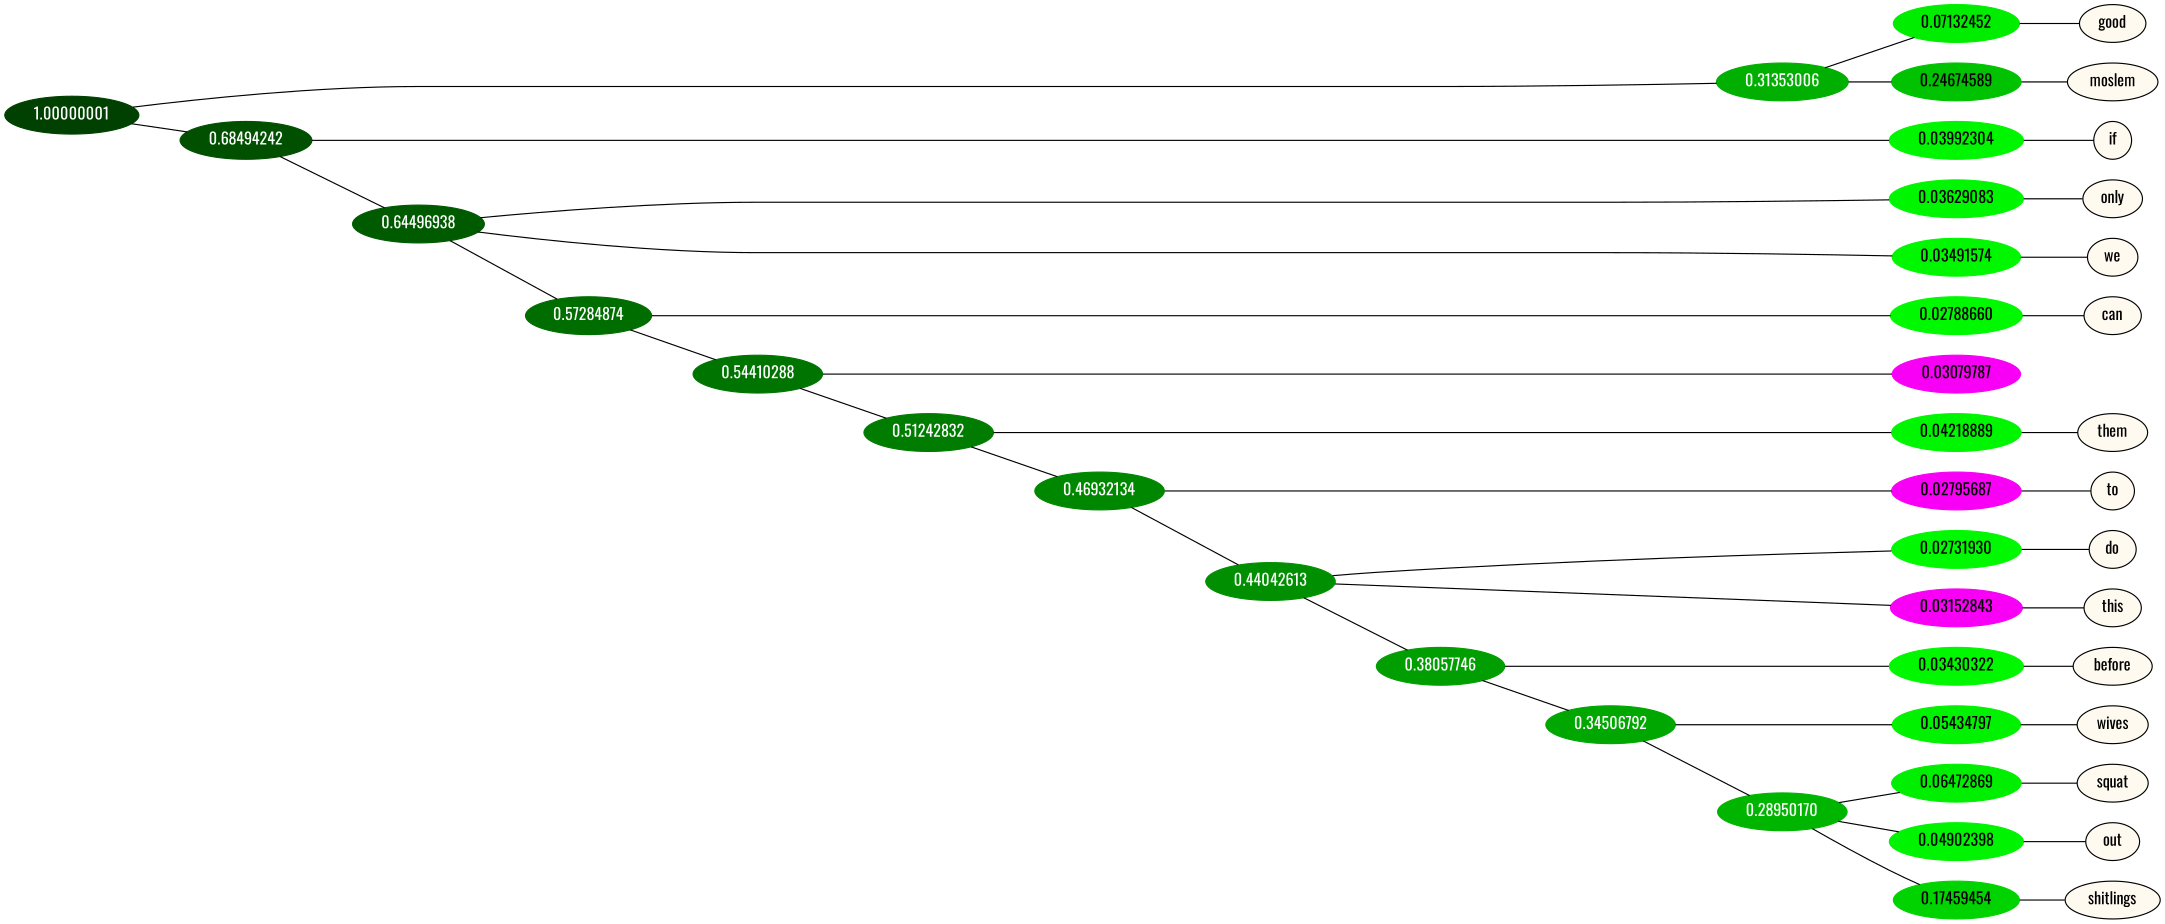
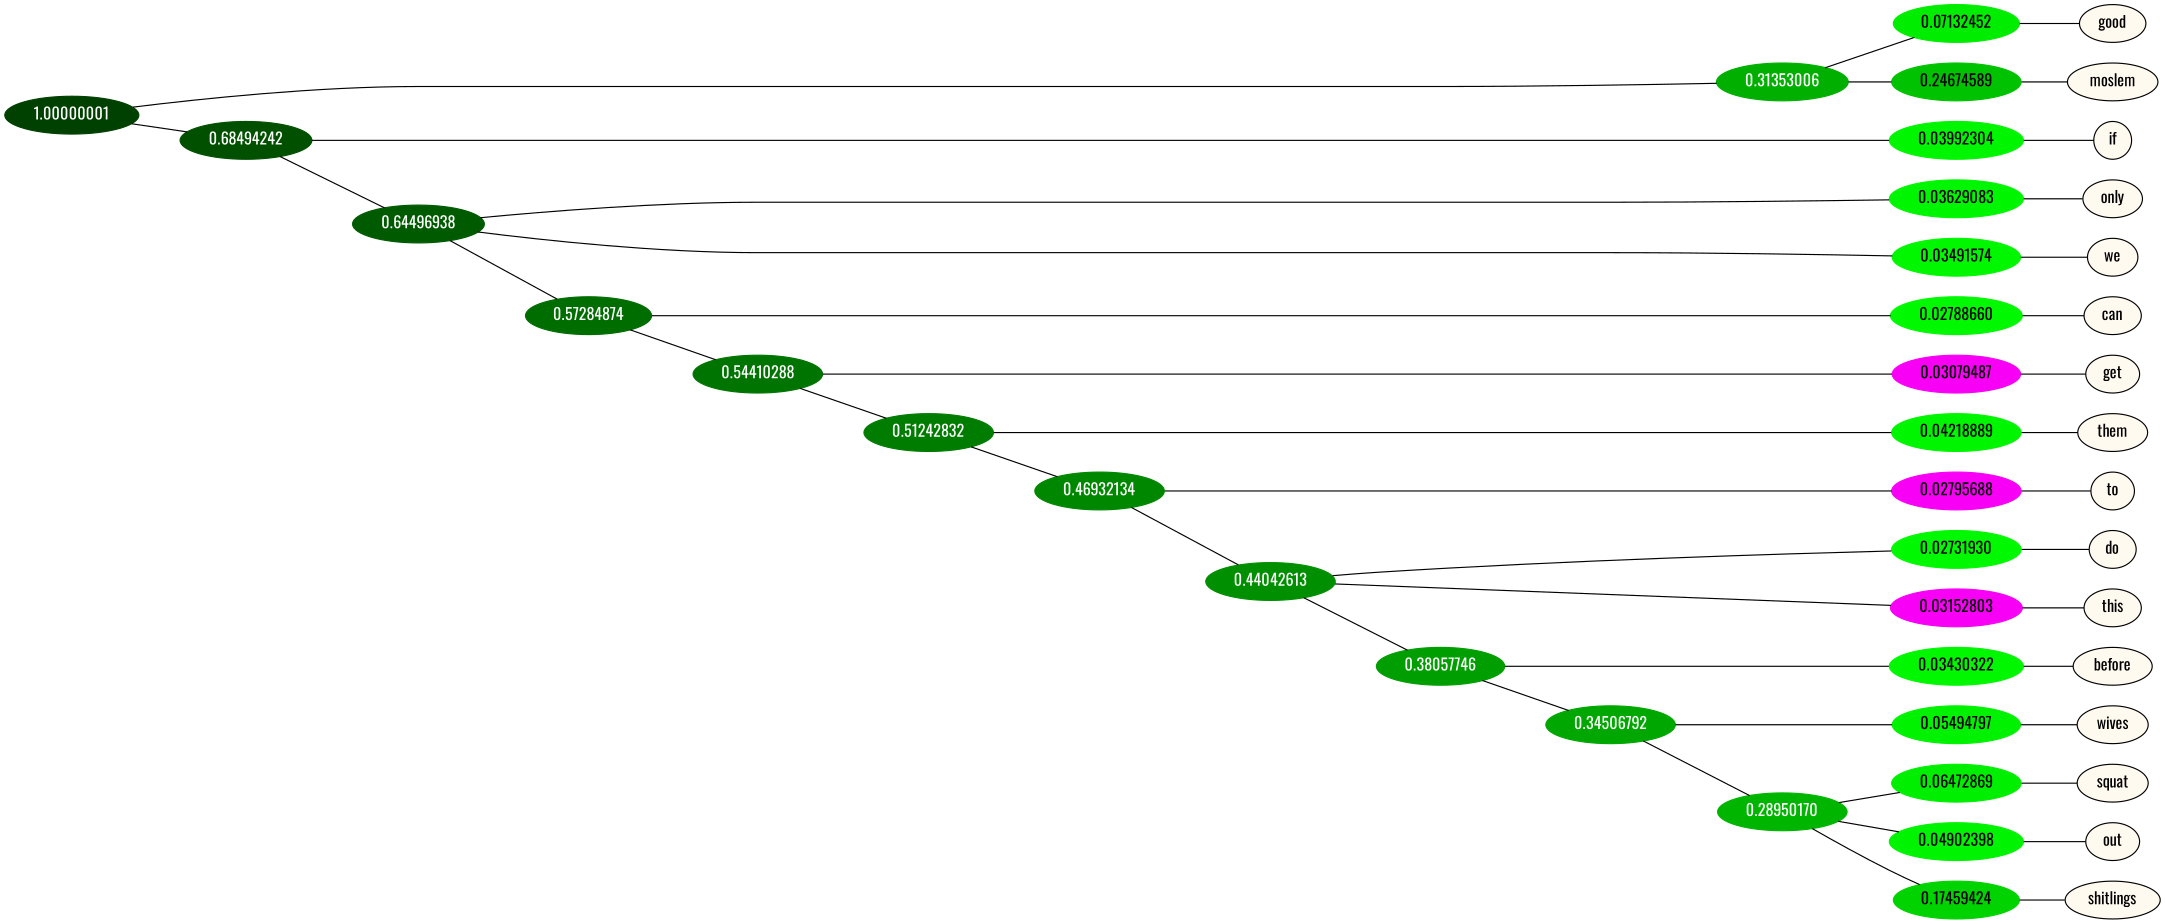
  graph {
    fontname=Oswald
    rankdir=LR
    node [color=black fontname=Oswald format=png nodesep=0.001 ordering=out overlap_scaling=0.01 ranksep=0.001 style=filled]
    edge [fontname=Oswald]
    n1 [fillcolor=floralwhite height=0.15 label=good style="filled,solid" width=0.15]
    n2 [fillcolor=floralwhite height=0.15 label=moslem style="filled,solid" width=0.15]
    n3 [fillcolor=floralwhite height=0.15 label=if style="filled,solid" width=0.15]
    n4 [fillcolor=floralwhite height=0.15 label=only style="filled,solid" width=0.15]
    n5 [fillcolor=floralwhite height=0.15 label=we style="filled,solid" width=0.15]
    n6 [fillcolor=floralwhite height=0.15 label=can style="filled,solid" width=0.15]
+   n7 [fillcolor=floralwhite height=0.15 label=get style="filled,solid" width=0.15]
    n8 [fillcolor=floralwhite height=0.15 label=them style="filled,solid" width=0.15]
    n9 [fillcolor=floralwhite height=0.15 label=to style="filled,solid" width=0.15]
    n10 [fillcolor=floralwhite height=0.15 label=do style="filled,solid" width=0.15]
    n11 [fillcolor=floralwhite height=0.15 label=this style="filled,solid" width=0.15]
    n12 [fillcolor=floralwhite height=0.15 label=before style="filled,solid" width=0.15]
    n13 [fillcolor=floralwhite height=0.15 label=wives style="filled,solid" width=0.15]
    n14 [fillcolor=floralwhite height=0.15 label=squat style="filled,solid" width=0.15]
    n15 [fillcolor=floralwhite height=0.15 label=out style="filled,solid" width=0.15]
    n16 [fillcolor=floralwhite height=0.15 label=shitlings style="filled,solid" width=0.15]
    n17 [color="0.334 1.000 0.929" fontcolor=black height=0.15 label=0.07132452 width=0.15]
    n18 [color="0.334 1.000 0.759" fontcolor=black height=0.15 label=0.24674589 width=0.15]
    n19 [color="0.334 1.000 0.961" fontcolor=black height=0.15 label=0.03992304 width=0.15]
    n20 [color="0.334 1.000 0.964" fontcolor=black height=0.15 label=0.03629083 width=0.15]
    n21 [color="0.334 1.000 0.965" fontcolor=black height=0.15 label=0.03491574 width=0.15]
    n22 [color="0.334 1.000 0.972" fontcolor=black height=0.15 label=0.02788660 width=0.15]
-   n23 [color="0.835 1.000 0.969" fontcolor=black height=0.15 label=0.03079787 width=0.15]
+   n23 [color="0.835 1.000 0.969" fontcolor=black height=0.15 label=0.03079487 width=0.15]
    n24 [color="0.334 1.000 0.958" fontcolor=black height=0.15 label=0.04218889 width=0.15]
-   n25 [color="0.835 1.000 0.972" fontcolor=black height=0.15 label=0.02795687 width=0.15]
+   n25 [color="0.835 1.000 0.972" fontcolor=black height=0.15 label=0.02795688 width=0.15]
    n26 [color="0.334 1.000 0.973" fontcolor=black height=0.15 label=0.02731930 width=0.15]
-   n27 [color="0.835 1.000 0.968" fontcolor=black height=0.15 label=0.03152843 width=0.15]
+   n27 [color="0.835 1.000 0.968" fontcolor=black height=0.15 label=0.03152803 width=0.15]
    n28 [color="0.334 1.000 0.966" fontcolor=black height=0.15 label=0.03430322 width=0.15]
-   n29 [color="0.334 1.000 0.946" fontcolor=black height=0.15 label=0.05434797 width=0.15]
+   n29 [color="0.334 1.000 0.946" fontcolor=black height=0.15 label=0.05494797 width=0.15]
    n30 [color="0.334 1.000 0.935" fontcolor=black height=0.15 label=0.06472869 width=0.15]
    n31 [color="0.334 1.000 0.951" fontcolor=black height=0.15 label=0.04902398 width=0.15]
-   n32 [color="0.334 1.000 0.825" fontcolor=black height=0.15 label=0.17459454 width=0.15]
+   n32 [color="0.334 1.000 0.825" fontcolor=black height=0.15 label=0.17459424 width=0.15]
    n33 [color="0.334 1.000 0.250" fontcolor=grey99 height=0.15 label=1.00000001 width=0.15]
    n34 [color="0.334 1.000 0.686" fontcolor=grey99 height=0.15 label=0.31353006 width=0.15]
    n35 [color="0.334 1.000 0.315" fontcolor=grey99 height=0.15 label=0.68494242 width=0.15]
    n36 [color="0.334 1.000 0.355" fontcolor=grey99 height=0.15 label=0.64496938 width=0.15]
    n37 [color="0.334 1.000 0.427" fontcolor=grey99 height=0.15 label=0.57284874 width=0.15]
    n38 [color="0.334 1.000 0.456" fontcolor=grey99 height=0.15 label=0.54410288 width=0.15]
    n39 [color="0.334 1.000 0.488" fontcolor=grey99 height=0.15 label=0.51242832 width=0.15]
    n40 [color="0.334 1.000 0.531" fontcolor=grey99 height=0.15 label=0.46932134 width=0.15]
    n41 [color="0.334 1.000 0.560" fontcolor=grey99 height=0.15 label=0.44042613 width=0.15]
    n42 [color="0.334 1.000 0.619" fontcolor=grey99 height=0.15 label=0.38057746 width=0.15]
    n43 [color="0.334 1.000 0.655" fontcolor=grey99 height=0.15 label=0.34506792 width=0.15]
    n44 [color="0.334 1.000 0.710" fontcolor=grey99 height=0.15 label=0.28950170 width=0.15]
    subgraph sub_1 {
      rank=same
      n1
      n2
      n3
      n4
      n5
      n6
+     n7
      n8
      n9
      n10
      n11
      n12
      n13
      n14
      n15
      n16
    }
    subgraph sub_2 {
      rank=same
      n17
      n18
      n19
      n20
      n21
      n22
      n23
      n24
      n25
      n26
      n27
      n28
      n29
      n30
      n31
      n32
    }
    n17 -- n1
    n18 -- n2
    n19 -- n3
    n20 -- n4
    n21 -- n5
    n22 -- n6
+   n23 -- n7
    n24 -- n8
    n25 -- n9
    n26 -- n10
    n27 -- n11
    n28 -- n12
    n29 -- n13
    n30 -- n14
    n31 -- n15
    n32 -- n16
    n33 -- n34
    n33 -- n35
    n34 -- n17
    n34 -- n18
    n35 -- n19
    n35 -- n36
    n36 -- n20
    n36 -- n21
    n36 -- n37
    n37 -- n22
    n37 -- n38
    n38 -- n23
    n38 -- n39
    n39 -- n24
    n39 -- n40
    n40 -- n25
    n40 -- n41
    n41 -- n26
    n41 -- n27
    n41 -- n42
    n42 -- n28
    n42 -- n43
    n43 -- n29
    n43 -- n44
    n44 -- n30
    n44 -- n31
    n44 -- n32
  }
